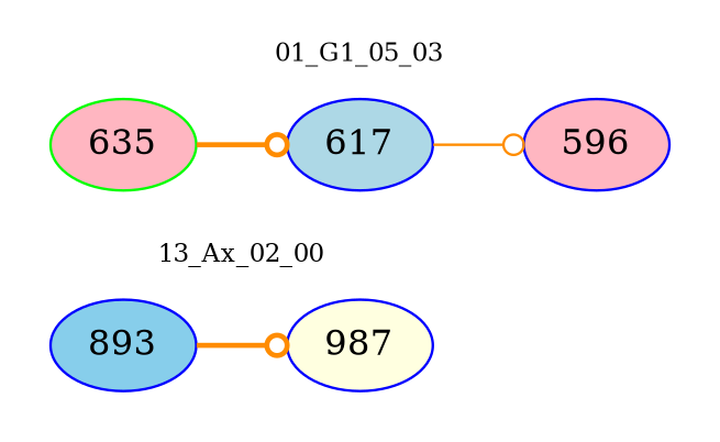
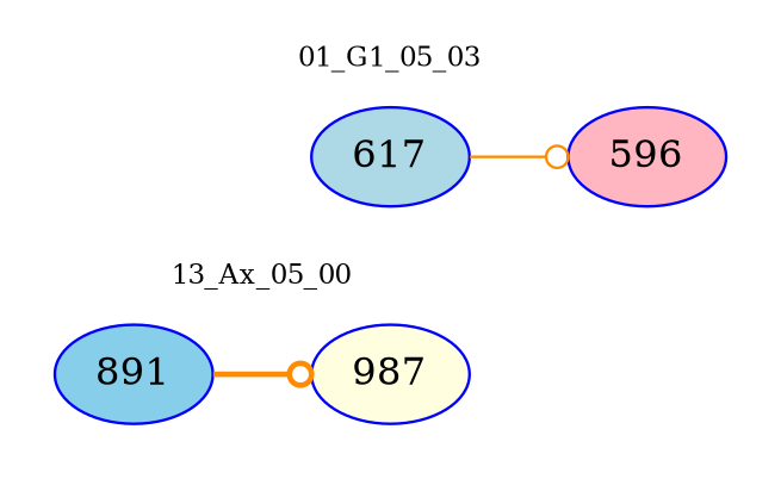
  digraph {
    rankdir=LR
    node [color=blue fillcolor=lightpink style=filled]
    edge [arrowhead=odot color=darkorange style=bold]
-   n1 [fillcolor=skyblue label=893]
+   n1 [fillcolor=skyblue label=891]
    n2 [fillcolor=lightyellow label=987]
-   n3 [color=green label=635]
    n4 [fillcolor=lightblue label=617]
    n5 [label=596]
    subgraph cluster_1 {
      color=white
      fontsize=10
-     label="13_Ax_02_00"
+     label="13_Ax_05_00"
      n1
      n2
    }
    subgraph cluster_2 {
      color=white
      fontsize=10
      label="01_G1_05_03"
-     n3
      n4
      n5
    }
    n1 -> n2
-   n3 -> n4
    n4 -> n5 [style=solid]
  }
